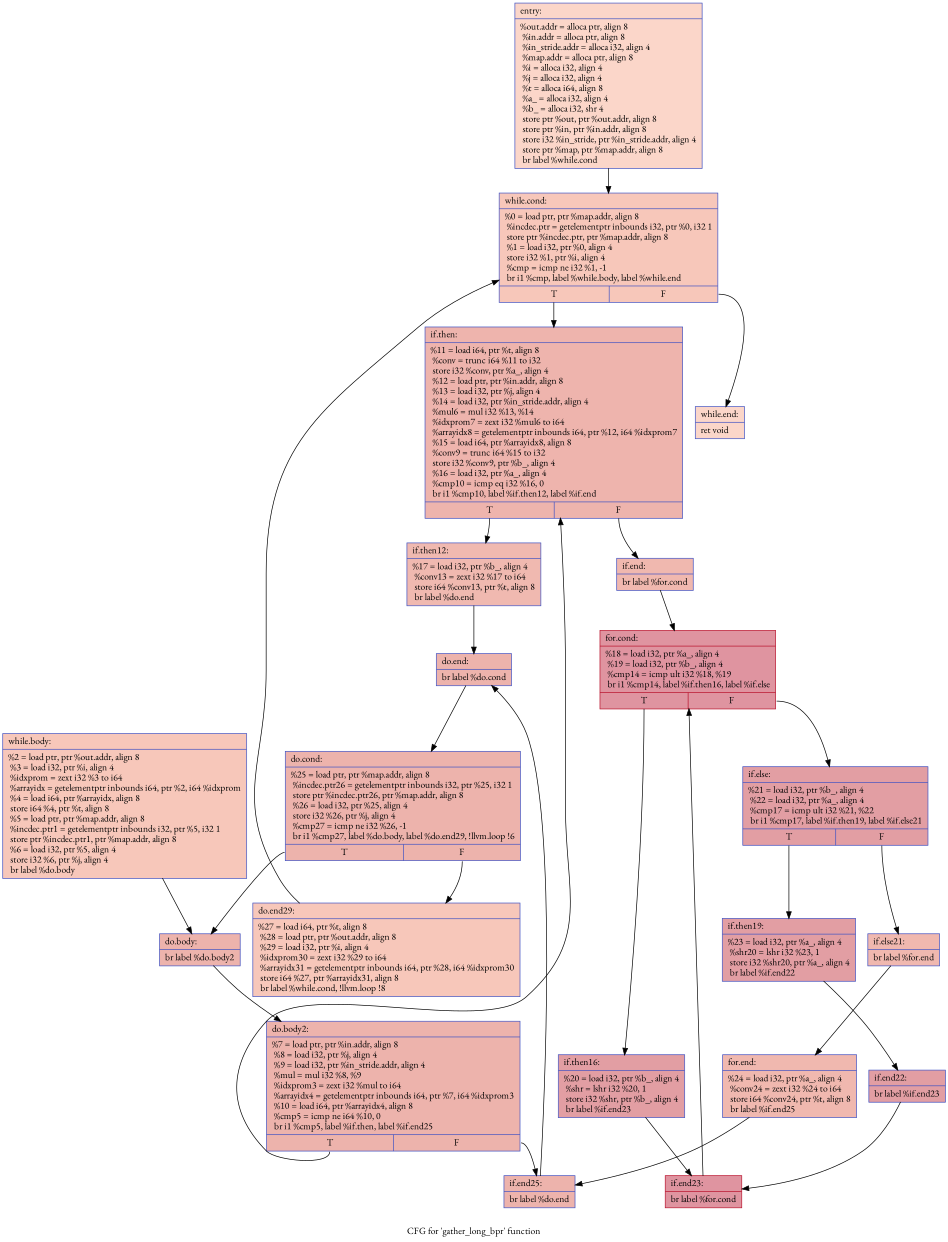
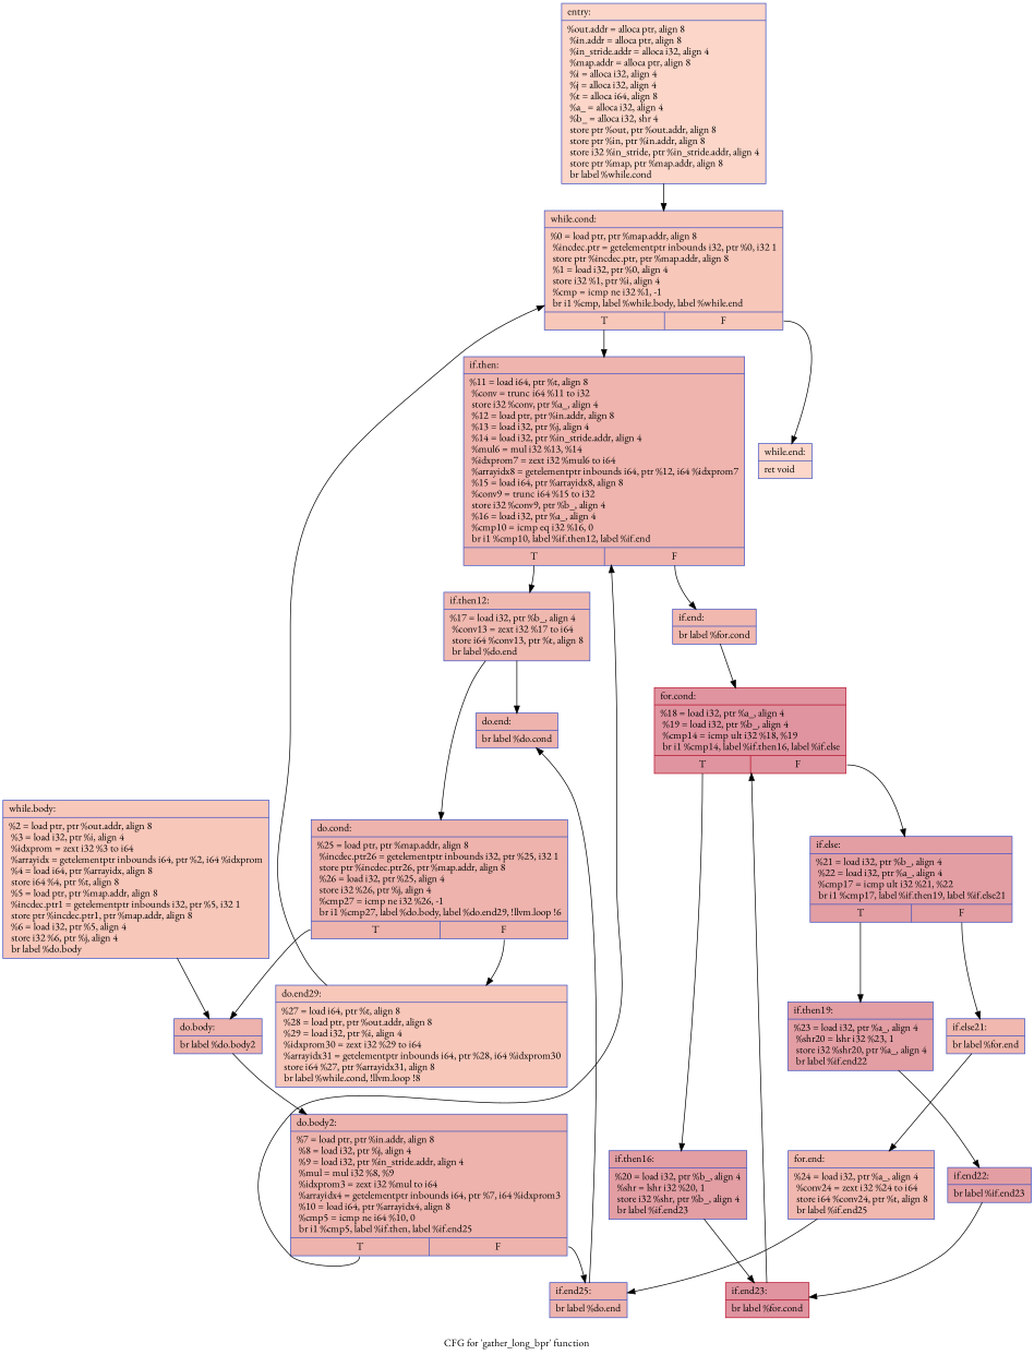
  digraph {
    fontname="EB Garamond"
    label="CFG for 'gather_long_bpr' function"
    node [color="#3d50c3ff" fillcolor="#d6524470" fontname="EB Garamond" shape=record style=filled]
    edge [fontname="EB Garamond"]
    n1 [fillcolor="#f6a38570" label="{entry:\l|  %out.addr = alloca ptr, align 8\l  %in.addr = alloca ptr, align 8\l  %in_stride.addr = alloca i32, align 4\l  %map.addr = alloca ptr, align 8\l  %i = alloca i32, align 4\l  %j = alloca i32, align 4\l  %t = alloca i64, align 8\l  %a_ = alloca i32, align 4\l  %b_ = alloca i32, shr 4\l  store ptr %out, ptr %out.addr, align 8\l  store ptr %in, ptr %in.addr, align 8\l  store i32 %in_stride, ptr %in_stride.addr, align 4\l  store ptr %map, ptr %map.addr, align 8\l  br label %while.cond\l}"]
    n2 [fillcolor="#ec7f6370" label="{while.cond:\l|  %0 = load ptr, ptr %map.addr, align 8\l  %incdec.ptr = getelementptr inbounds i32, ptr %0, i32 1\l  store ptr %incdec.ptr, ptr %map.addr, align 8\l  %1 = load i32, ptr %0, align 4\l  store i32 %1, ptr %i, align 4\l  %cmp = icmp ne i32 %1, -1\l  br i1 %cmp, label %while.body, label %while.end\l|{<s0>T|<s1>F}}"]
    n3 [fillcolor="#f6a38570" label="{while.end:\l|  ret void\l}"]
    n4 [fillcolor="#d8564670" label="{if.then:\l|  %11 = load i64, ptr %t, align 8\l  %conv = trunc i64 %11 to i32\l  store i32 %conv, ptr %a_, align 4\l  %12 = load ptr, ptr %in.addr, align 8\l  %13 = load i32, ptr %j, align 4\l  %14 = load i32, ptr %in_stride.addr, align 4\l  %mul6 = mul i32 %13, %14\l  %idxprom7 = zext i32 %mul6 to i64\l  %arrayidx8 = getelementptr inbounds i64, ptr %12, i64 %idxprom7\l  %15 = load i64, ptr %arrayidx8, align 8\l  %conv9 = trunc i64 %15 to i32\l  store i32 %conv9, ptr %b_, align 4\l  %16 = load i32, ptr %a_, align 4\l  %cmp10 = icmp eq i32 %16, 0\l  br i1 %cmp10, label %if.then12, label %if.end\l|{<s0>T|<s1>F}}"]
    n5 [fillcolor="#ec7f6370" label="{while.body:\l|  %2 = load ptr, ptr %out.addr, align 8\l  %3 = load i32, ptr %i, align 4\l  %idxprom = zext i32 %3 to i64\l  %arrayidx = getelementptr inbounds i64, ptr %2, i64 %idxprom\l  %4 = load i64, ptr %arrayidx, align 8\l  store i64 %4, ptr %t, align 8\l  %5 = load ptr, ptr %map.addr, align 8\l  %incdec.ptr1 = getelementptr inbounds i32, ptr %5, i32 1\l  store ptr %incdec.ptr1, ptr %map.addr, align 8\l  %6 = load i32, ptr %5, align 4\l  store i32 %6, ptr %j, align 4\l  br label %do.body\l}"]
    n6 [label="{do.body:\l|  br label %do.body2\l}"]
    n7 [label="{do.body2:\l|  %7 = load ptr, ptr %in.addr, align 8\l  %8 = load i32, ptr %j, align 4\l  %9 = load i32, ptr %in_stride.addr, align 4\l  %mul = mul i32 %8, %9\l  %idxprom3 = zext i32 %mul to i64\l  %arrayidx4 = getelementptr inbounds i64, ptr %7, i64 %idxprom3\l  %10 = load i64, ptr %arrayidx4, align 8\l  %cmp5 = icmp ne i64 %10, 0\l  br i1 %cmp5, label %if.then, label %if.end25\l|{<s0>T|<s1>F}}"]
    n8 [label="{if.end25:\l|  br label %do.end\l}"]
    n9 [fillcolor="#de614d70" label="{if.then12:\l|  %17 = load i32, ptr %b_, align 4\l  %conv13 = zext i32 %17 to i64\l  store i64 %conv13, ptr %t, align 8\l  br label %do.end\l}"]
    n10 [fillcolor="#dc5d4a70" label="{if.end:\l|  br label %for.cond\l}"]
    n11 [label="{do.end:\l|  br label %do.cond\l}"]
    n12 [color="#b70d28ff" fillcolor="#b70d2870" label="{for.cond:\l|  %18 = load i32, ptr %a_, align 4\l  %19 = load i32, ptr %b_, align 4\l  %cmp14 = icmp ult i32 %18, %19\l  br i1 %cmp14, label %if.then16, label %if.else\l|{<s0>T|<s1>F}}"]
    n13 [label="{do.cond:\l|  %25 = load ptr, ptr %map.addr, align 8\l  %incdec.ptr26 = getelementptr inbounds i32, ptr %25, i32 1\l  store ptr %incdec.ptr26, ptr %map.addr, align 8\l  %26 = load i32, ptr %25, align 4\l  store i32 %26, ptr %j, align 4\l  %cmp27 = icmp ne i32 %26, -1\l  br i1 %cmp27, label %do.body, label %do.end29, !llvm.loop !6\l|{<s0>T|<s1>F}}"]
    n14 [fillcolor="#be242e70" label="{if.then16:\l|  %20 = load i32, ptr %b_, align 4\l  %shr = lshr i32 %20, 1\l  store i32 %shr, ptr %b_, align 4\l  br label %if.end23\l}"]
    n15 [fillcolor="#be242e70" label="{if.else:\l|  %21 = load i32, ptr %b_, align 4\l  %22 = load i32, ptr %a_, align 4\l  %cmp17 = icmp ult i32 %21, %22\l  br i1 %cmp17, label %if.then19, label %if.else21\l|{<s0>T|<s1>F}}"]
    n16 [fillcolor="#ec7f6370" label="{do.end29:\l|  %27 = load i64, ptr %t, align 8\l  %28 = load ptr, ptr %out.addr, align 8\l  %29 = load i32, ptr %i, align 4\l  %idxprom30 = zext i32 %29 to i64\l  %arrayidx31 = getelementptr inbounds i64, ptr %28, i64 %idxprom30\l  store i64 %27, ptr %arrayidx31, align 8\l  br label %while.cond, !llvm.loop !8\l}"]
    n17 [color="#b70d28ff" fillcolor="#b70d2870" label="{if.end23:\l|  br label %for.cond\l}"]
    n18 [fillcolor="#be242e70" label="{if.then19:\l|  %23 = load i32, ptr %a_, align 4\l  %shr20 = lshr i32 %23, 1\l  store i32 %shr20, ptr %a_, align 4\l  br label %if.end22\l}"]
    n19 [fillcolor="#dc5d4a70" label="{if.else21:\l|  br label %for.end\l}"]
    n20 [fillcolor="#be242e70" label="{if.end22:\l|  br label %if.end23\l}"]
    n21 [fillcolor="#dc5d4a70" label="{for.end:\l|  %24 = load i32, ptr %a_, align 4\l  %conv24 = zext i32 %24 to i64\l  store i64 %conv24, ptr %t, align 8\l  br label %if.end25\l}"]
    n1 -> n2
    n2 -> n3 [tailport=s1]
    n2 -> n4 [tailport=s0]
    n4 -> n9 [tailport=s0]
    n4 -> n10 [tailport=s1]
    n5 -> n6
    n6 -> n7
    n7 -> n4 [tailport=s0]
    n7 -> n8 [tailport=s1]
    n8 -> n11
    n9 -> n11
    n10 -> n12
-   n11 -> n13
+   n9 -> n13
    n12 -> n14 [tailport=s0]
    n12 -> n15 [tailport=s1]
    n13 -> n6 [tailport=s0]
    n13 -> n16 [tailport=s1]
    n14 -> n17
    n15 -> n18 [tailport=s0]
    n15 -> n19 [tailport=s1]
    n16 -> n2
    n17 -> n12
    n18 -> n20
    n19 -> n21
    n20 -> n17
    n21 -> n8
  }
